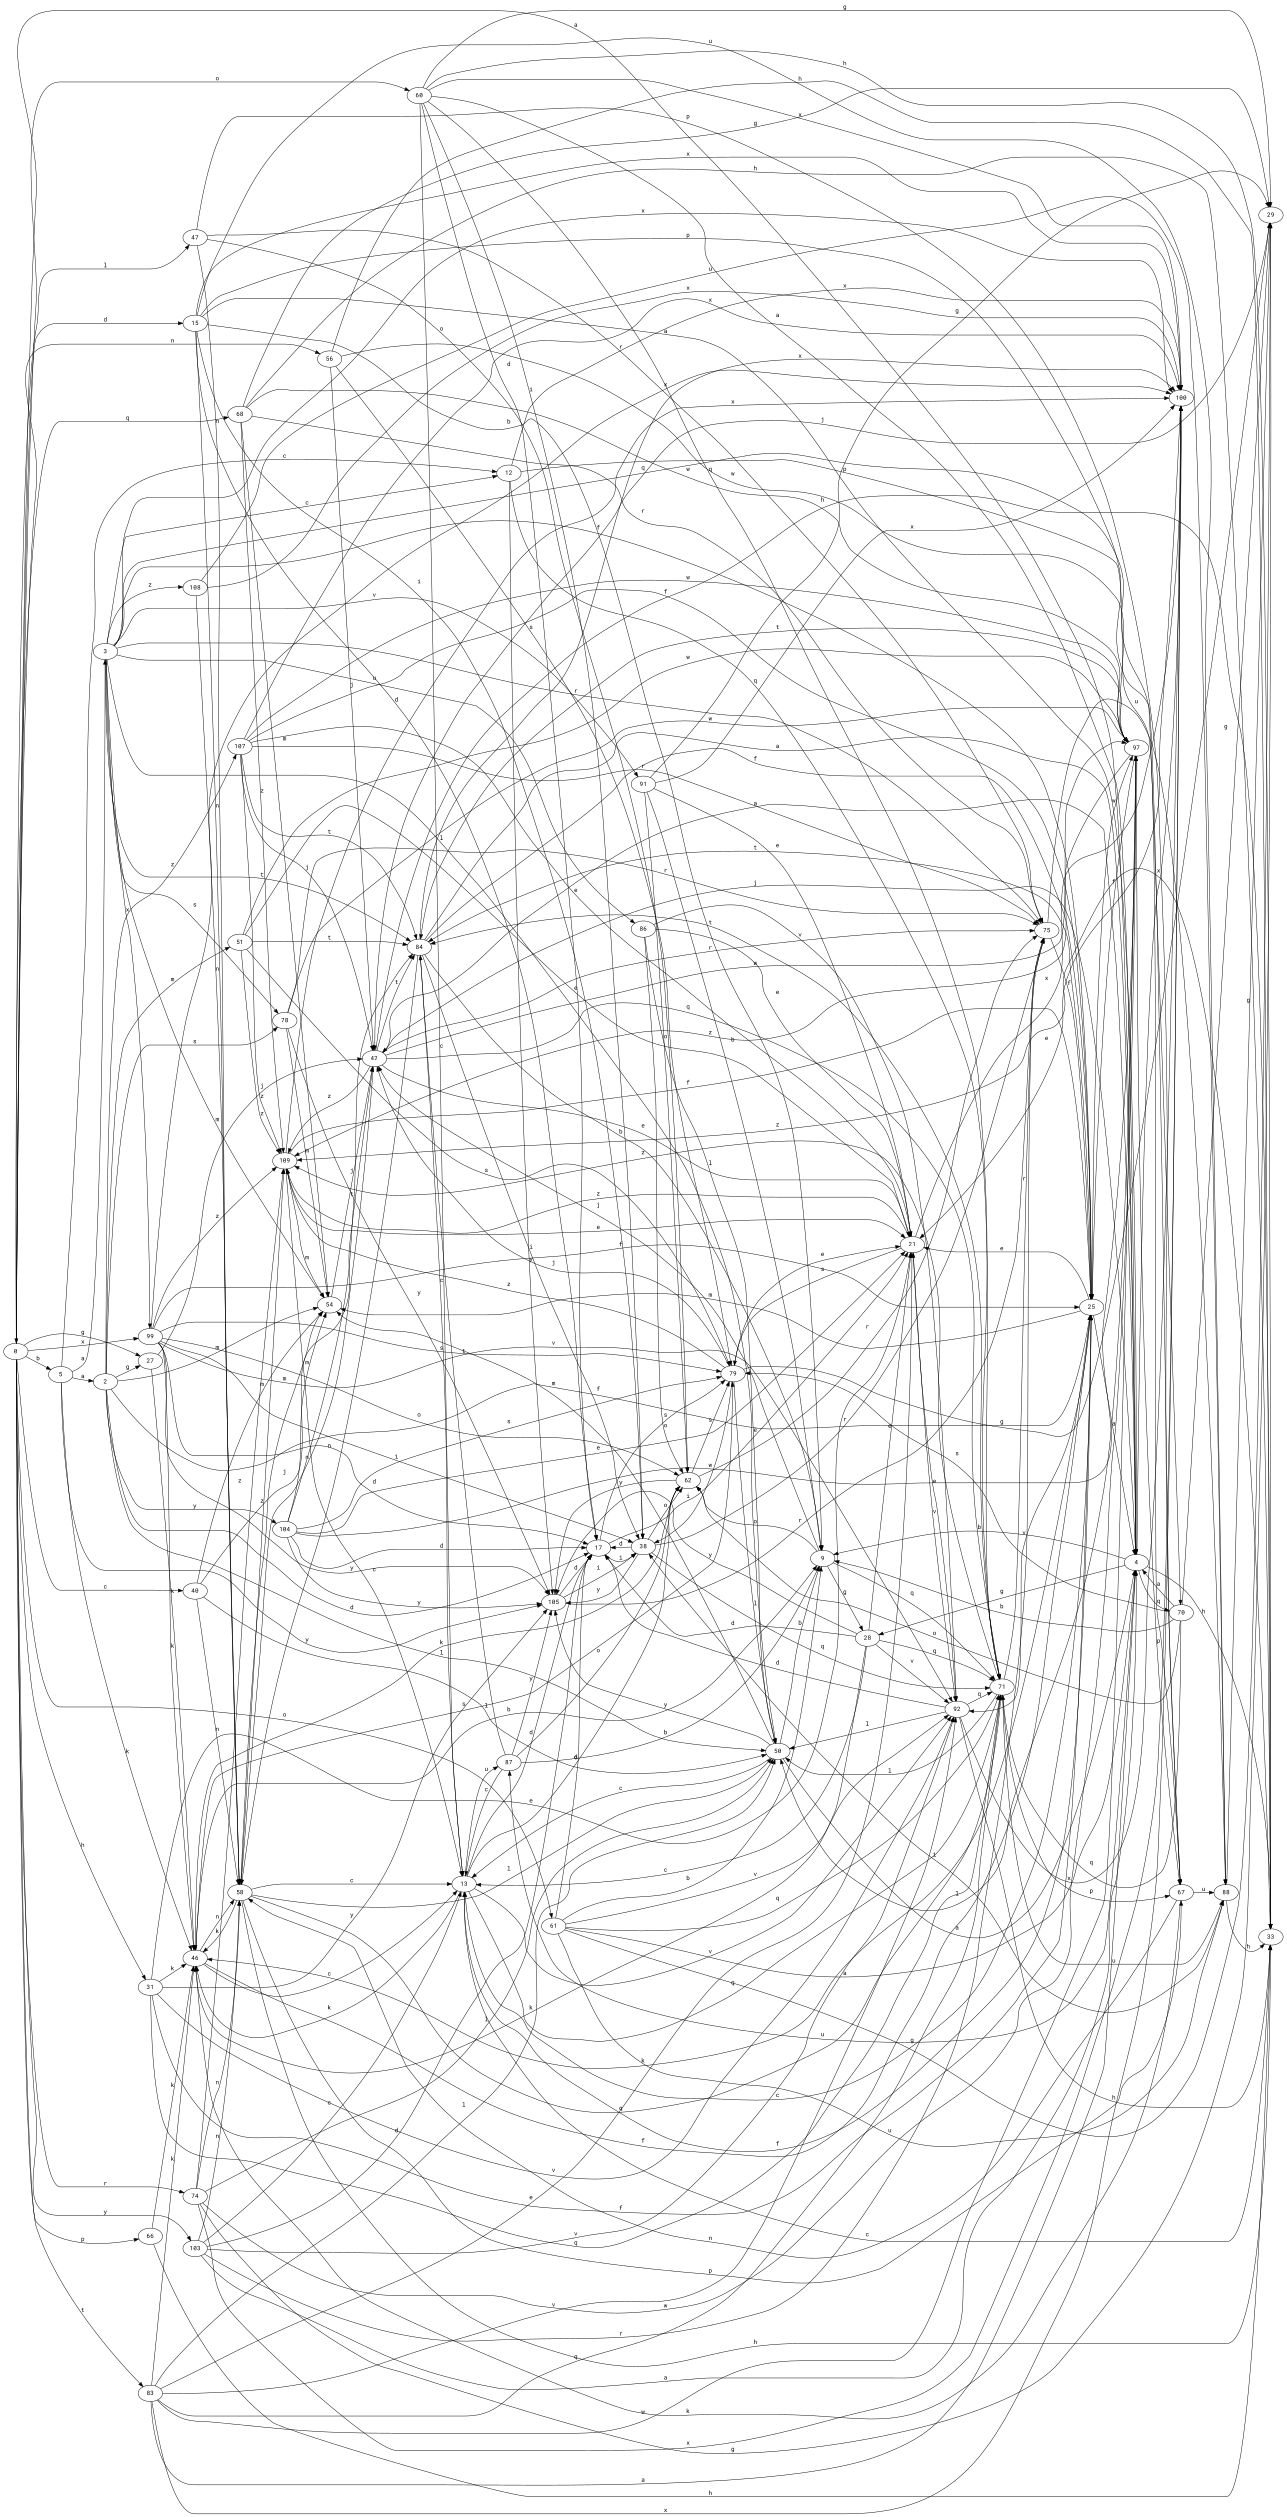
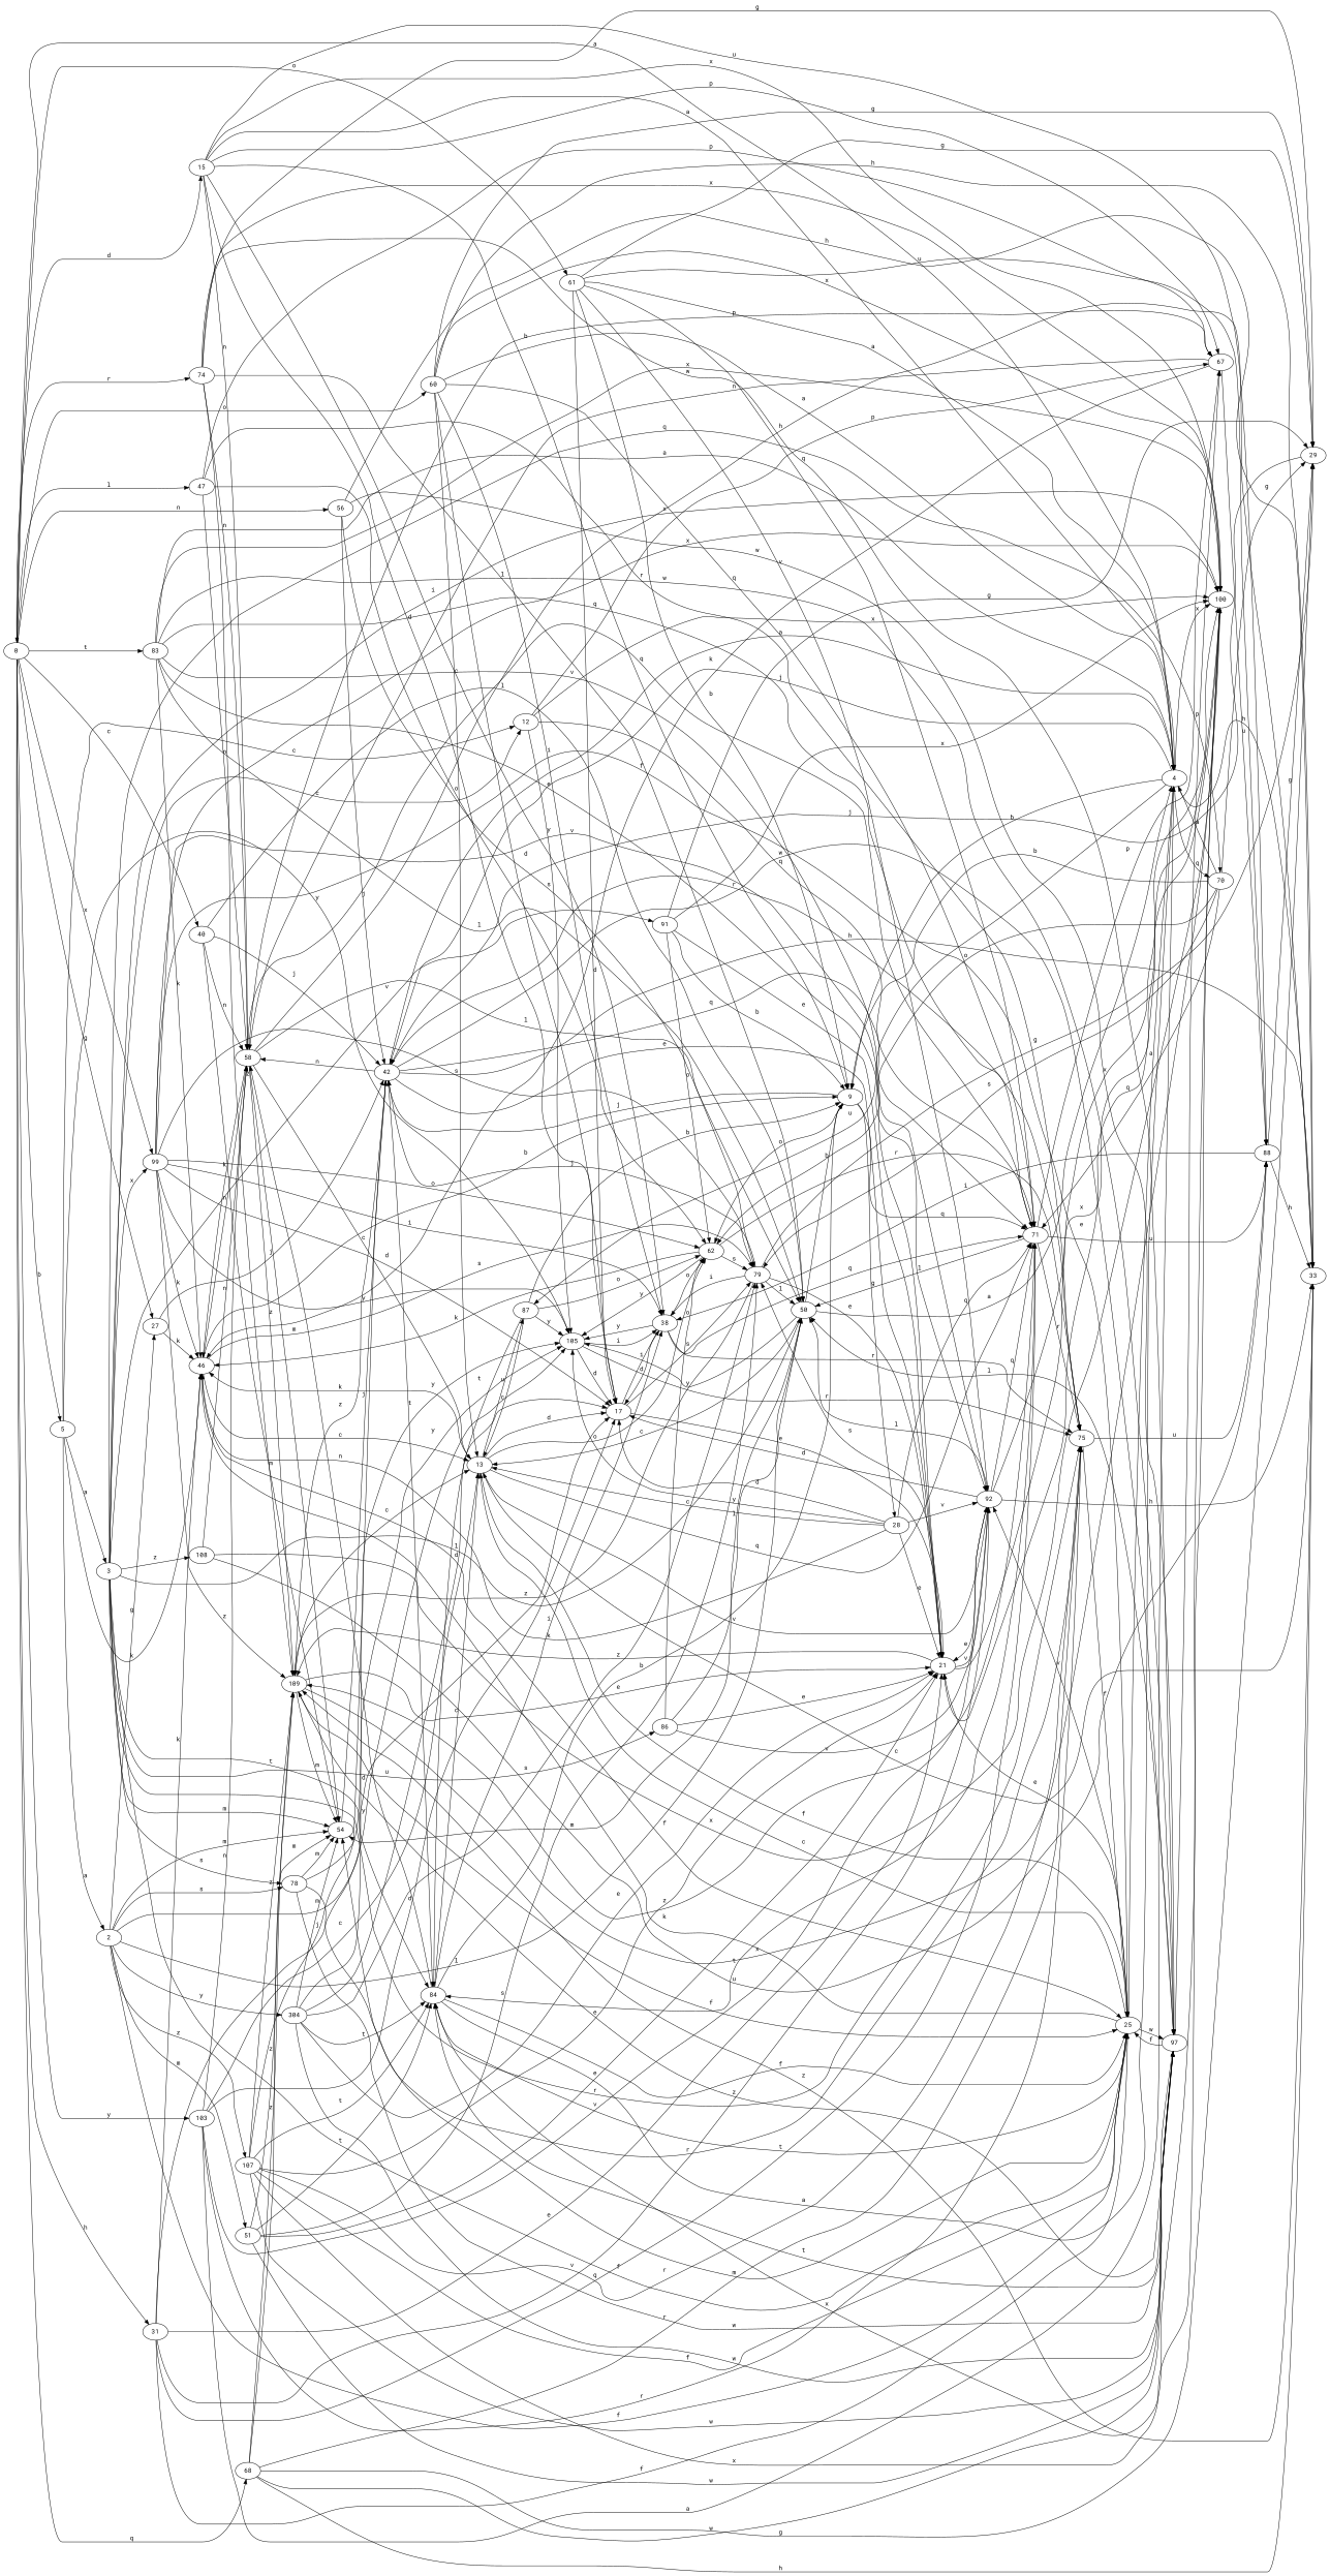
  strict digraph {
    fontname="Roboto Mono"
    rankdir=LR
    node [fontname="Roboto Mono"]
    edge [fontname="Roboto Mono"]
    0
    5
    n3 [label=40]
    15
    27
    31
    47
    56
    60
    61
-   66
    68
    74
    83
    99
    103
    2
    3
    12
    46
    105
    50
    54
    42
    58
    17
    100
    4
    9
    67
    38
    88
    25
    71
    92
    21
    75
    62
    33
    79
    97
    13
    29
    109
    51
    78
-   104
+   104 [label=304]
    107
    84
    70
    86
    91
    108
    28
    87
    0 -> 5 [label=b]
    0 -> n3 [label=c]
    0 -> 15 [label=d]
    0 -> 27 [label=g]
    0 -> 31 [label=h]
    0 -> 47 [label=l]
    0 -> 56 [label=n]
    0 -> 60 [label=o]
    0 -> 61 [label=o]
-   0 -> 66 [label=p]
    0 -> 68 [label=q]
    0 -> 74 [label=r]
    0 -> 83 [label=t]
    0 -> 99 [label=x]
    0 -> 103 [label=y]
    5 -> 2 [label=a]
    5 -> 3 [label=a]
    5 -> 12 [label=c]
    5 -> 46 [label=k]
    5 -> 105 [label=y]
    n3 -> 50 [label=l]
    n3 -> 54 [label=m]
    n3 -> 42 [label=j]
    n3 -> 58 [label=n]
    15 -> 58 [label=n]
    15 -> 17 [label=d]
    15 -> 100 [label=x]
    15 -> 4 [label=a]
    15 -> 9 [label=b]
    15 -> 67 [label=p]
    15 -> 38 [label=i]
    15 -> 88 [label=u]
    27 -> 46 [label=k]
    27 -> 42 [label=j]
    31 -> 46 [label=k]
    31 -> 105 [label=y]
    31 -> 25 [label=f]
    31 -> 71 [label=q]
    31 -> 92 [label=v]
    31 -> 21 [label=e]
    47 -> 58 [label=n]
    47 -> 67 [label=p]
    47 -> 75 [label=r]
    47 -> 62 [label=o]
    56 -> 42 [label=j]
    56 -> 33 [label=h]
    56 -> 79 [label=s]
    56 -> 97 [label=w]
    60 -> 17 [label=d]
    60 -> 100 [label=x]
    60 -> 4 [label=a]
    60 -> 38 [label=i]
    60 -> 71 [label=q]
    60 -> 33 [label=h]
    60 -> 13 [label=c]
    60 -> 29 [label=g]
    61 -> 17 [label=d]
    61 -> 4 [label=a]
    61 -> 9 [label=b]
    61 -> 88 [label=u]
    61 -> 71 [label=q]
    61 -> 92 [label=v]
    61 -> 29 [label=g]
-   66 -> 46 [label=k]
-   66 -> 33 [label=h]
    68 -> 54 [label=m]
    68 -> 75 [label=r]
    68 -> 33 [label=h]
    68 -> 97 [label=w]
    68 -> 29 [label=g]
    68 -> 109 [label=z]
    74 -> 50 [label=l]
    74 -> 58 [label=n]
    74 -> 100 [label=x]
    74 -> 97 [label=w]
    74 -> 29 [label=g]
    74 -> 109 [label=z]
    83 -> 46 [label=k]
    83 -> 50 [label=l]
    83 -> 100 [label=x]
    83 -> 4 [label=a]
    83 -> 71 [label=q]
    83 -> 92 [label=v]
    83 -> 21 [label=e]
    83 -> 97 [label=w]
    99 -> 46 [label=k]
    99 -> 105 [label=y]
    99 -> 17 [label=d]
    99 -> 100 [label=x]
    99 -> 38 [label=i]
    99 -> 25 [label=f]
    99 -> 92 [label=v]
    99 -> 62 [label=o]
    99 -> 79 [label=s]
    99 -> 109 [label=z]
    103 -> 58 [label=n]
    103 -> 17 [label=d]
    103 -> 4 [label=a]
    103 -> 92 [label=v]
    103 -> 75 [label=r]
    103 -> 13 [label=c]
    2 -> 27 [label=g]
    2 -> 50 [label=l]
    2 -> 54 [label=m]
    2 -> 17 [label=d]
    2 -> 25 [label=f]
    2 -> 51 [label=m]
    2 -> 78 [label=s]
    2 -> 104 [label=y]
    2 -> 107 [label=z]
    3 -> 99 [label=x]
    3 -> 12 [label=c]
    3 -> 50 [label=l]
    3 -> 54 [label=m]
    3 -> 100 [label=x]
    3 -> 25 [label=f]
    3 -> 75 [label=r]
    3 -> 78 [label=s]
    3 -> 84 [label=t]
    3 -> 70 [label=q]
    3 -> 86 [label=u]
    3 -> 91 [label=v]
    3 -> 108 [label=z]
    12 -> 105 [label=y]
    12 -> 100 [label=x]
    12 -> 67 [label=p]
    12 -> 71 [label=q]
    46 -> 58 [label=n]
    46 -> 9 [label=b]
    46 -> 25 [label=f]
    46 -> 79 [label=s]
    46 -> 13 [label=c]
    105 -> 17 [label=d]
    105 -> 38 [label=i]
    105 -> 75 [label=r]
    50 -> 105 [label=y]
    50 -> 54 [label=m]
    50 -> 4 [label=a]
    50 -> 9 [label=b]
    50 -> 13 [label=c]
    54 -> 42 [label=j]
    42 -> 58 [label=n]
    42 -> 4 [label=a]
    42 -> 71 [label=q]
    42 -> 21 [label=e]
    42 -> 75 [label=r]
    42 -> 33 [label=h]
    42 -> 97 [label=w]
    42 -> 109 [label=z]
    42 -> 84 [label=t]
    58 -> 46 [label=k]
    58 -> 50 [label=l]
    58 -> 54 [label=m]
    58 -> 67 [label=p]
    58 -> 71 [label=q]
    58 -> 33 [label=h]
    58 -> 13 [label=c]
    58 -> 109 [label=z]
    17 -> 38 [label=i]
    17 -> 21 [label=e]
    17 -> 79 [label=s]
    100 -> 21 [label=e]
    4 -> 0 [label=a]
    4 -> 42 [label=j]
    4 -> 100 [label=x]
    4 -> 9 [label=b]
    4 -> 33 [label=h]
    4 -> 70 [label=q]
-   4 -> 28 [label=g]
    4 -> 87 [label=u]
    9 -> 42 [label=j]
    9 -> 71 [label=q]
    9 -> 62 [label=o]
    9 -> 28 [label=g]
    67 -> 46 [label=k]
    67 -> 58 [label=n]
    67 -> 88 [label=u]
    38 -> 105 [label=y]
    38 -> 17 [label=d]
    38 -> 71 [label=q]
    38 -> 75 [label=r]
    38 -> 62 [label=o]
    88 -> 38 [label=i]
    88 -> 33 [label=h]
    88 -> 29 [label=g]
    25 -> 46 [label=k]
    25 -> 54 [label=m]
    25 -> 4 [label=a]
    25 -> 92 [label=v]
    25 -> 21 [label=e]
    25 -> 97 [label=w]
    25 -> 13 [label=c]
    25 -> 84 [label=t]
    71 -> 50 [label=l]
    71 -> 67 [label=p]
    71 -> 88 [label=u]
    71 -> 75 [label=r]
    71 -> 109 [label=z]
    71 -> 84 [label=t]
    92 -> 50 [label=l]
    92 -> 17 [label=d]
    92 -> 100 [label=x]
    92 -> 71 [label=q]
    92 -> 21 [label=e]
    92 -> 33 [label=h]
    21 -> 100 [label=x]
    21 -> 92 [label=v]
    21 -> 79 [label=s]
    21 -> 109 [label=z]
    75 -> 88 [label=u]
    75 -> 25 [label=f]
    62 -> 46 [label=k]
    62 -> 105 [label=y]
    62 -> 75 [label=r]
    62 -> 79 [label=s]
    33 -> 13 [label=c]
    33 -> 109 [label=z]
    79 -> 50 [label=l]
    79 -> 42 [label=j]
    79 -> 38 [label=i]
    79 -> 21 [label=e]
    79 -> 29 [label=g]
    79 -> 109 [label=z]
    97 -> 50 [label=l]
    97 -> 67 [label=p]
    97 -> 25 [label=f]
    97 -> 109 [label=z]
    97 -> 84 [label=t]
    13 -> 46 [label=k]
    13 -> 17 [label=d]
    13 -> 25 [label=f]
    13 -> 71 [label=q]
    13 -> 92 [label=v]
    13 -> 62 [label=o]
    13 -> 87 [label=u]
    29 -> 42 [label=j]
    109 -> 54 [label=m]
    109 -> 100 [label=x]
    109 -> 25 [label=f]
    109 -> 21 [label=e]
    109 -> 13 [label=c]
    51 -> 21 [label=e]
    51 -> 79 [label=s]
    51 -> 97 [label=w]
    51 -> 109 [label=z]
    51 -> 84 [label=t]
    78 -> 105 [label=y]
    78 -> 54 [label=m]
    78 -> 75 [label=r]
    78 -> 97 [label=w]
    104 -> 105 [label=y]
    104 -> 54 [label=m]
    104 -> 17 [label=d]
    104 -> 21 [label=e]
    104 -> 79 [label=s]
    104 -> 97 [label=w]
    104 -> 84 [label=t]
    107 -> 42 [label=j]
    107 -> 100 [label=x]
    107 -> 25 [label=f]
    107 -> 21 [label=e]
    107 -> 75 [label=r]
    107 -> 97 [label=w]
    107 -> 109 [label=z]
    107 -> 84 [label=t]
    84 -> 58 [label=n]
    84 -> 100 [label=x]
    84 -> 4 [label=a]
    84 -> 9 [label=b]
    84 -> 38 [label=i]
    84 -> 25 [label=f]
    84 -> 13 [label=c]
    70 -> 4 [label=a]
    70 -> 9 [label=b]
    70 -> 71 [label=q]
    70 -> 62 [label=o]
    70 -> 79 [label=s]
    70 -> 29 [label=g]
    86 -> 50 [label=l]
    86 -> 92 [label=v]
    86 -> 21 [label=e]
    86 -> 62 [label=o]
    91 -> 100 [label=x]
    91 -> 9 [label=b]
    91 -> 21 [label=e]
    91 -> 62 [label=o]
    91 -> 29 [label=g]
    108 -> 58 [label=n]
    108 -> 100 [label=x]
    108 -> 88 [label=u]
    28 -> 46 [label=k]
    28 -> 105 [label=y]
    28 -> 17 [label=d]
    28 -> 71 [label=q]
    28 -> 92 [label=v]
    28 -> 21 [label=e]
    28 -> 13 [label=c]
    87 -> 105 [label=y]
    87 -> 9 [label=b]
    87 -> 62 [label=o]
    87 -> 13 [label=c]
    87 -> 84 [label=t]
  }
